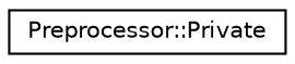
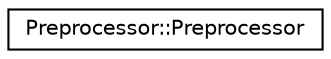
  digraph {
    rankdir=LR
-   n1 [color=black fillcolor=white fontname=Helvetica fontsize=10 height=0.2 label="Preprocessor::Private" shape=record style=filled width=0.4]
+   n1 [color=black fillcolor=white fontname=Helvetica fontsize=10 height=0.2 label="Preprocessor::Preprocessor" shape=record style=filled width=0.4]
  }
